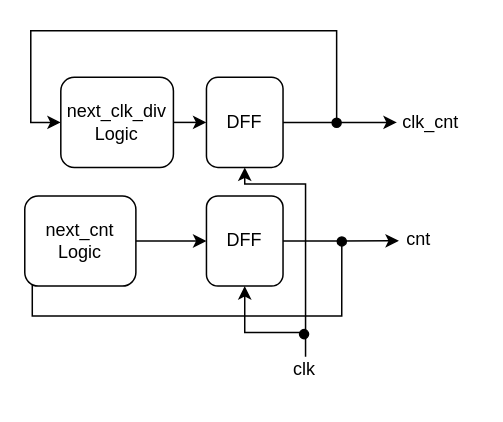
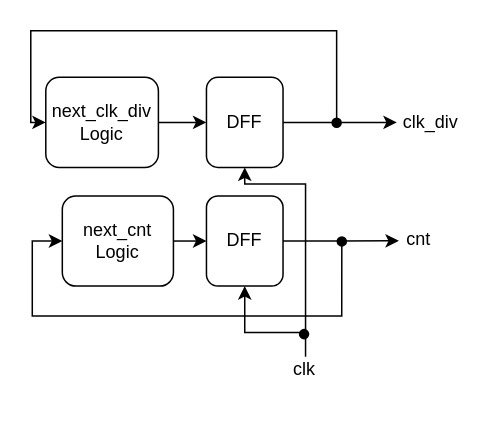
  <mxCell id="0" />
  <mxCell id="1" parent="0" />
  <mxCell id="2" style="edgeStyle=orthogonalEdgeStyle;rounded=0;orthogonalLoop=1;jettySize=auto;html=1;startArrow=none;startFill=0;entryX=0.5;entryY=1;entryDx=0;entryDy=0;" edge="1" parent="1" target="4"><mxGeometry relative="1" as="geometry"><mxPoint x="203" y="237" as="sourcePoint" /><Array as="points"><mxPoint x="203" y="122" /><mxPoint x="163" y="122" /></Array></mxGeometry></mxCell>
  <mxCell id="3" style="edgeStyle=orthogonalEdgeStyle;rounded=0;orthogonalLoop=1;jettySize=auto;html=1;exitX=1;exitY=0.5;exitDx=0;exitDy=0;" edge="1" parent="1" source="4"><mxGeometry relative="1" as="geometry"><mxPoint x="263.829" y="81" as="targetPoint" /></mxGeometry></mxCell>
  <mxCell id="4" value="DFF" style="rounded=1;whiteSpace=wrap;html=1;" vertex="1" parent="1"><mxGeometry x="137" y="51" width="51" height="60" as="geometry" /></mxCell>
  <mxCell id="5" style="edgeStyle=orthogonalEdgeStyle;rounded=0;orthogonalLoop=1;jettySize=auto;html=1;entryX=0.5;entryY=1;entryDx=0;entryDy=0;startArrow=oval;startFill=1;" edge="1" parent="1" target="7"><mxGeometry relative="1" as="geometry"><mxPoint x="202" y="222" as="sourcePoint" /><Array as="points"><mxPoint x="203" y="221" /><mxPoint x="163" y="221" /></Array></mxGeometry></mxCell>
  <mxCell id="6" style="edgeStyle=orthogonalEdgeStyle;rounded=0;orthogonalLoop=1;jettySize=auto;html=1;exitX=1;exitY=0.5;exitDx=0;exitDy=0;" edge="1" parent="1" source="7"><mxGeometry relative="1" as="geometry"><mxPoint x="265.2" y="159.857" as="targetPoint" /></mxGeometry></mxCell>
  <mxCell id="7" value="DFF" style="rounded=1;whiteSpace=wrap;html=1;" vertex="1" parent="1"><mxGeometry x="137" y="130" width="51" height="60" as="geometry" /></mxCell>
  <mxCell id="8" value="clk" style="text;html=1;align=center;verticalAlign=middle;resizable=0;points=[];autosize=1;strokeColor=none;fillColor=none;" vertex="1" parent="1"><mxGeometry x="185" y="233" width="33" height="26" as="geometry" /></mxCell>
- <mxCell id="9" value="clk_cnt" style="text;html=1;align=center;verticalAlign=middle;resizable=0;points=[];autosize=1;strokeColor=none;fillColor=none;" vertex="1" parent="1"><mxGeometry x="258" y="68" width="55" height="26" as="geometry" /></mxCell>
+ <mxCell id="9" value="clk_div" style="text;html=1;align=center;verticalAlign=middle;resizable=0;points=[];autosize=1;strokeColor=none;fillColor=none;" vertex="1" parent="1"><mxGeometry x="258" y="68" width="55" height="26" as="geometry" /></mxCell>
  <mxCell id="10" value="cnt" style="text;html=1;align=center;verticalAlign=middle;resizable=0;points=[];autosize=1;strokeColor=none;fillColor=none;" vertex="1" parent="1"><mxGeometry x="261" y="146" width="34" height="26" as="geometry" /></mxCell>
  <mxCell id="11" style="edgeStyle=orthogonalEdgeStyle;rounded=0;orthogonalLoop=1;jettySize=auto;html=1;exitX=1;exitY=0.5;exitDx=0;exitDy=0;entryX=0;entryY=0.5;entryDx=0;entryDy=0;" edge="1" parent="1" source="13" target="4"><mxGeometry relative="1" as="geometry" /></mxCell>
  <mxCell id="12" style="edgeStyle=orthogonalEdgeStyle;rounded=0;orthogonalLoop=1;jettySize=auto;html=1;exitX=0;exitY=0.5;exitDx=0;exitDy=0;entryX=0;entryY=0.5;entryDx=0;entryDy=0;startArrow=oval;startFill=1;" edge="1" parent="1" target="13"><mxGeometry relative="1" as="geometry"><mxPoint x="223.714" y="81.19" as="sourcePoint" /><Array as="points"><mxPoint x="224" y="81" /><mxPoint x="224" y="20" /><mxPoint x="20" y="20" /><mxPoint x="20" y="81" /></Array></mxGeometry></mxCell>
- <mxCell id="13" value="next_clk_div&lt;br&gt;Logic" style="rounded=1;whiteSpace=wrap;html=1;" vertex="1" parent="1"><mxGeometry x="40" y="51" width="75" height="60" as="geometry" /></mxCell>
+ <mxCell id="13" value="next_clk_div&lt;br&gt;Logic" style="rounded=1;whiteSpace=wrap;html=1;" vertex="1" parent="1"><mxGeometry x="30" y="51" width="75" height="60" as="geometry" /></mxCell>
  <mxCell id="14" style="edgeStyle=orthogonalEdgeStyle;rounded=0;orthogonalLoop=1;jettySize=auto;html=1;exitX=1;exitY=0.5;exitDx=0;exitDy=0;entryX=0;entryY=0.5;entryDx=0;entryDy=0;" edge="1" parent="1" source="16" target="7"><mxGeometry relative="1" as="geometry" /></mxCell>
  <mxCell id="15" style="edgeStyle=orthogonalEdgeStyle;rounded=0;orthogonalLoop=1;jettySize=auto;html=1;exitX=0;exitY=0.5;exitDx=0;exitDy=0;entryX=0;entryY=0.5;entryDx=0;entryDy=0;startArrow=oval;startFill=1;" edge="1" parent="1" target="16"><mxGeometry relative="1" as="geometry"><mxPoint x="227.143" y="160.238" as="sourcePoint" /><Array as="points"><mxPoint x="227" y="210" /><mxPoint x="21" y="210" /><mxPoint x="21" y="160" /></Array></mxGeometry></mxCell>
- <mxCell id="16" value="next_cnt&lt;br&gt;Logic" style="rounded=1;whiteSpace=wrap;html=1;" vertex="1" parent="1"><mxGeometry x="16" y="130" width="74" height="60" as="geometry" /></mxCell>
+ <mxCell id="16" value="next_cnt&lt;br&gt;Logic" style="rounded=1;whiteSpace=wrap;html=1;" vertex="1" parent="1"><mxGeometry x="41" y="130" width="74" height="60" as="geometry" /></mxCell>
